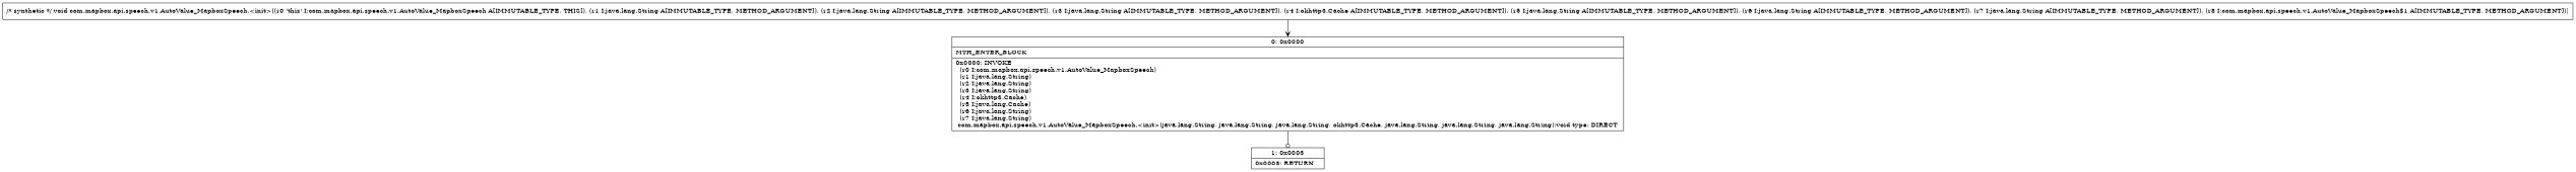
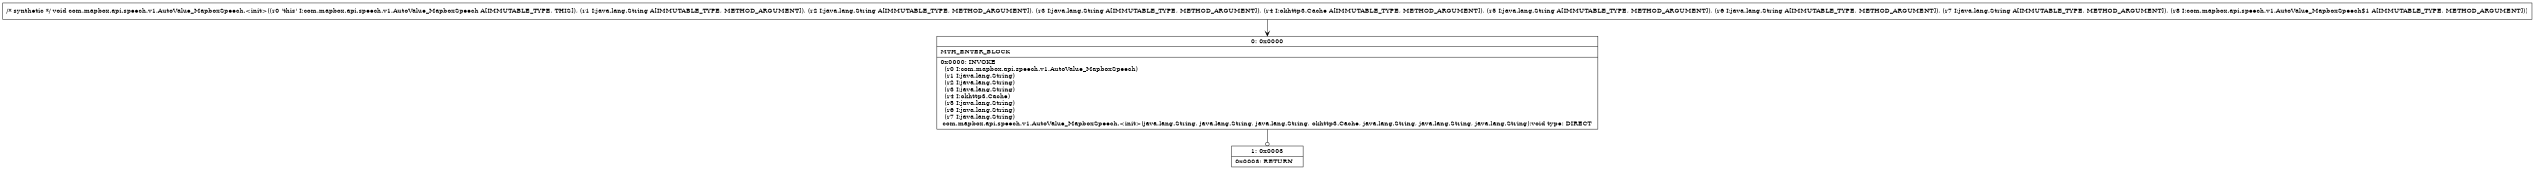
  digraph {
    node [shape=record]
-   n1 [label="{0\:\ 0x0000|MTH_ENTER_BLOCK\l|0x0000: INVOKE  \l  (r0 I:com.mapbox.api.speech.v1.AutoValue_MapboxSpeech)\l  (r1 I:java.lang.String)\l  (r2 I:java.lang.String)\l  (r3 I:java.lang.String)\l  (r4 I:okhttp3.Cache)\l  (r5 I:java.lang.Cache)\l  (r6 I:java.lang.String)\l  (r7 I:java.lang.String)\l com.mapbox.api.speech.v1.AutoValue_MapboxSpeech.\<init\>(java.lang.String, java.lang.String, java.lang.String, okhttp3.Cache, java.lang.String, java.lang.String, java.lang.String):void type: DIRECT \l}"]
+   n1 [label="{0\:\ 0x0000|MTH_ENTER_BLOCK\l|0x0000: INVOKE  \l  (r0 I:com.mapbox.api.speech.v1.AutoValue_MapboxSpeech)\l  (r1 I:java.lang.String)\l  (r2 I:java.lang.String)\l  (r3 I:java.lang.String)\l  (r4 I:okhttp3.Cache)\l  (r5 I:java.lang.String)\l  (r6 I:java.lang.String)\l  (r7 I:java.lang.String)\l com.mapbox.api.speech.v1.AutoValue_MapboxSpeech.\<init\>(java.lang.String, java.lang.String, java.lang.String, okhttp3.Cache, java.lang.String, java.lang.String, java.lang.String):void type: DIRECT \l}"]
    n2 [label="{1\:\ 0x0003|0x0003: RETURN   \l}"]
    n3 [label="{\/* synthetic *\/ void com.mapbox.api.speech.v1.AutoValue_MapboxSpeech.\<init\>((r0 'this' I:com.mapbox.api.speech.v1.AutoValue_MapboxSpeech A[IMMUTABLE_TYPE, THIS]), (r1 I:java.lang.String A[IMMUTABLE_TYPE, METHOD_ARGUMENT]), (r2 I:java.lang.String A[IMMUTABLE_TYPE, METHOD_ARGUMENT]), (r3 I:java.lang.String A[IMMUTABLE_TYPE, METHOD_ARGUMENT]), (r4 I:okhttp3.Cache A[IMMUTABLE_TYPE, METHOD_ARGUMENT]), (r5 I:java.lang.String A[IMMUTABLE_TYPE, METHOD_ARGUMENT]), (r6 I:java.lang.String A[IMMUTABLE_TYPE, METHOD_ARGUMENT]), (r7 I:java.lang.String A[IMMUTABLE_TYPE, METHOD_ARGUMENT]), (r8 I:com.mapbox.api.speech.v1.AutoValue_MapboxSpeech$1 A[IMMUTABLE_TYPE, METHOD_ARGUMENT])) }"]
    n1 -> n2 [arrowhead=odot]
    n3 -> n1 [arrowhead=vee]
  }
